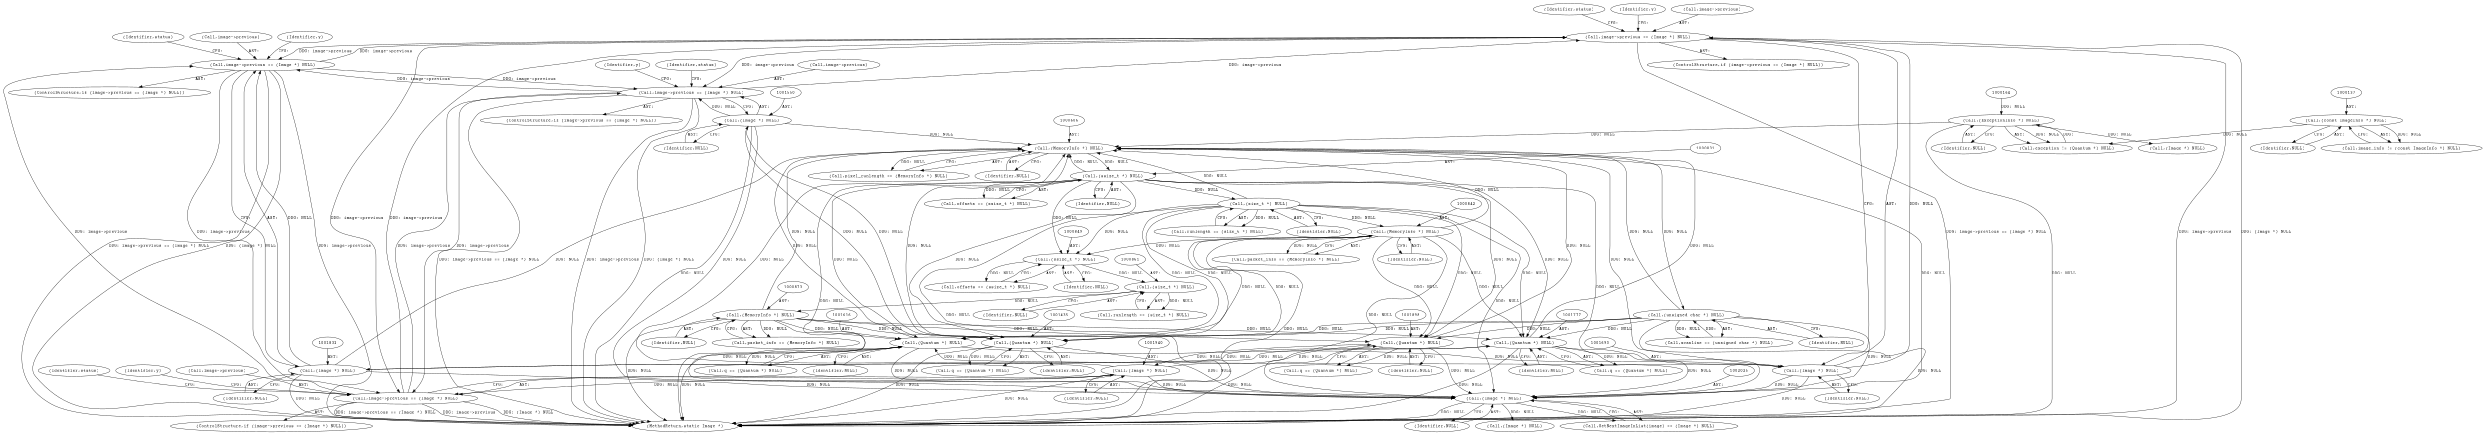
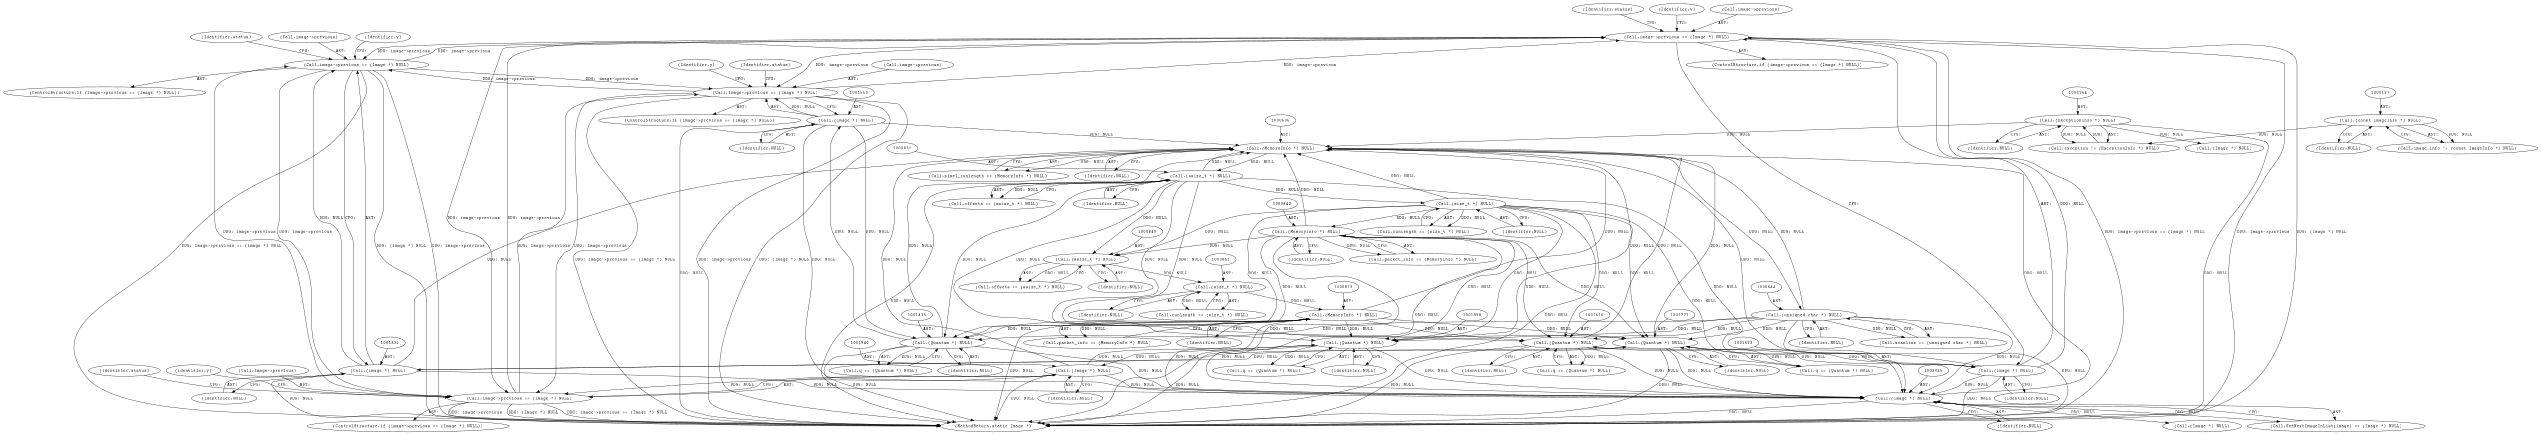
  digraph {
    fontname="Courier Prime"
    node [fontname="Courier Prime"]
    edge [fontname="Courier Prime"]
    n1 [label="(Call,image->previous == (Image *) NULL)"]
    n2 [label="(Call,image->previous == (Image *) NULL)"]
    n3 [label="(Call,image->previous == (Image *) NULL)"]
    n4 [label="(Call,image->previous == (Image *) NULL)"]
    n5 [label="(Call,(Image *) NULL)"]
    n6 [label="(MethodReturn,static Image *)"]
    n7 [label="(ControlStructure,if (image->previous == (Image *) NULL))"]
    n8 [label="(Call,(Image *) NULL)"]
    n9 [label="(ControlStructure,if (image->previous == (Image *) NULL))"]
    n10 [label="(Call,(Image *) NULL)"]
    n11 [label="(ControlStructure,if (image->previous == (Image *) NULL))"]
    n12 [label="(Call,(Image *) NULL)"]
    n13 [label="(ControlStructure,if (image->previous == (Image *) NULL))"]
    n14 [label="(Call,(MemoryInfo *) NULL)"]
    n15 [label="(Call,(Image *) NULL)"]
    n16 [label="(Call,(Quantum *) NULL)"]
    n17 [label="(Identifier,NULL)"]
    n18 [label="(Call,(Quantum *) NULL)"]
    n19 [label="(Identifier,NULL)"]
    n20 [label="(Call,(Quantum *) NULL)"]
    n21 [label="(Identifier,NULL)"]
    n22 [label="(Call,(Quantum *) NULL)"]
    n23 [label="(Identifier,NULL)"]
    n24 [label="(Call,q == (Quantum *) NULL)"]
    n25 [label="(Identifier,NULL)"]
    n26 [label="(Call,(ssize_t *) NULL)"]
    n27 [label="(Call,(unsigned char *) NULL)"]
    n28 [label="(Call,pixel_runlength == (MemoryInfo *) NULL)"]
    n29 [label="(Identifier,NULL)"]
    n30 [label="(Identifier,NULL)"]
    n31 [label="(Call,(Image *) NULL)"]
    n32 [label="(Call,GetNextImageInList(image) == (Image *) NULL)"]
    n33 [label="(Call,(size_t *) NULL)"]
    n34 [label="(Call,(MemoryInfo *) NULL)"]
    n35 [label="(Call,(ssize_t *) NULL)"]
    n36 [label="(Call,runlength == (size_t *) NULL)"]
    n37 [label="(Identifier,NULL)"]
    n38 [label="(Identifier,NULL)"]
    n39 [label="(Call,q == (Quantum *) NULL)"]
    n40 [label="(Identifier,NULL)"]
    n41 [label="(Call,packet_info == (MemoryInfo *) NULL)"]
    n42 [label="(Call,(size_t *) NULL)"]
    n43 [label="(Call,offsets == (ssize_t *) NULL)"]
    n44 [label="(Identifier,NULL)"]
    n45 [label="(Identifier,NULL)"]
    n46 [label="(Call,q == (Quantum *) NULL)"]
    n47 [label="(Identifier,NULL)"]
    n48 [label="(Call,q == (Quantum *) NULL)"]
    n49 [label="(Identifier,NULL)"]
    n50 [label="(Call,offsets == (ssize_t *) NULL)"]
    n51 [label="(Call,scanline == (unsigned char *) NULL)"]
    n52 [label="(Identifier,NULL)"]
    n53 [label="(Call,(MemoryInfo *) NULL)"]
    n54 [label="(Identifier,NULL)"]
    n55 [label="(Call,packet_info == (MemoryInfo *) NULL)"]
    n56 [label="(Identifier,NULL)"]
    n57 [label="(Call,runlength == (size_t *) NULL)"]
    n58 [label="(Call,(ExceptionInfo *) NULL)"]
-   n59 [label="(Call,exception != (Quantum *) NULL)"]
+   n59 [label="(Call,exception != (ExceptionInfo *) NULL)"]
    n60 [label="(Call,(Image *) NULL)"]
    n61 [label="(Identifier,NULL)"]
    n62 [label="(Call,(const ImageInfo *) NULL)"]
    n63 [label="(Identifier,NULL)"]
    n64 [label="(Call,image_info != (const ImageInfo *) NULL)"]
    n65 [label="(Identifier,status)"]
    n66 [label="(Identifier,status)"]
    n67 [label="(Identifier,status)"]
    n68 [label="(Identifier,y)"]
    n69 [label="(Call,image->previous)"]
    n70 [label="(Call,image->previous)"]
    n71 [label="(Identifier,y)"]
    n72 [label="(Identifier,y)"]
    n73 [label="(Identifier,y)"]
    n74 [label="(Call,image->previous)"]
    n75 [label="(Call,image->previous)"]
    n76 [label="(Identifier,status)"]
    1001940
    1001898
    1000831
    1000606
    1001435
    1000842
    1000873
    1000861
    1000849
    1001550
+   1000644
    1001777
    1001832
    1001616
    1001693
    1000164
    1000137
    1002025
    n1 -> n2 [label="DDG: image->previous"]
    n1 -> n3 [label="DDG: image->previous"]
    n1 -> n4 [label="DDG: image->previous"]
    n1 -> n5 [label="CFG: "]
    n1 -> n6 [label="DDG: image->previous == (Image *) NULL"]
    n1 -> n6 [label="DDG: image->previous"]
    n1 -> n6 [label="DDG: (Image *) NULL"]
    n1 -> n7 [label="AST: "]
    n2 -> n1 [label="DDG: image->previous"]
    n2 -> n3 [label="DDG: image->previous"]
    n2 -> n4 [label="DDG: image->previous"]
    n2 -> n6 [label="DDG: (Image *) NULL"]
    n2 -> n6 [label="DDG: image->previous"]
    n2 -> n6 [label="DDG: image->previous == (Image *) NULL"]
    n2 -> n8 [label="CFG: "]
    n2 -> n9 [label="AST: "]
    n3 -> n1 [label="DDG: image->previous"]
    n3 -> n2 [label="DDG: image->previous"]
    n3 -> n4 [label="DDG: image->previous"]
    n3 -> n6 [label="DDG: image->previous == (Image *) NULL"]
    n3 -> n6 [label="DDG: (Image *) NULL"]
    n3 -> n6 [label="DDG: image->previous"]
    n3 -> n10 [label="CFG: "]
    n3 -> n11 [label="AST: "]
    n4 -> n1 [label="DDG: image->previous"]
    n4 -> n2 [label="DDG: image->previous"]
    n4 -> n3 [label="DDG: image->previous"]
    n4 -> n6 [label="DDG: image->previous == (Image *) NULL"]
    n4 -> n6 [label="DDG: image->previous"]
    n4 -> n6 [label="DDG: (Image *) NULL"]
    n4 -> n12 [label="CFG: "]
    n4 -> n13 [label="AST: "]
    n5 -> n1 [label="AST: "]
    n5 -> n1 [label="DDG: NULL"]
    n5 -> n6 [label="DDG: NULL"]
    n5 -> n14 [label="DDG: NULL"]
    n5 -> n15 [label="DDG: NULL"]
    n5 -> n16 [label="DDG: NULL"]
    n5 -> n17 [label="CFG: "]
    n8 -> n2 [label="AST: "]
    n8 -> n2 [label="DDG: NULL"]
    n8 -> n6 [label="DDG: NULL"]
    n8 -> n14 [label="DDG: NULL"]
    n8 -> n15 [label="DDG: NULL"]
    n8 -> n18 [label="DDG: NULL"]
    n8 -> n19 [label="CFG: "]
    n10 -> n3 [label="AST: "]
    n10 -> n3 [label="DDG: NULL"]
    n10 -> n6 [label="DDG: NULL"]
    n10 -> n14 [label="DDG: NULL"]
    n10 -> n15 [label="DDG: NULL"]
    n10 -> n20 [label="DDG: NULL"]
    n10 -> n21 [label="CFG: "]
    n12 -> n4 [label="AST: "]
    n12 -> n4 [label="DDG: NULL"]
    n12 -> n6 [label="DDG: NULL"]
    n12 -> n14 [label="DDG: NULL"]
    n12 -> n15 [label="DDG: NULL"]
    n12 -> n22 [label="DDG: NULL"]
    n12 -> n23 [label="CFG: "]
    n14 -> n26 [label="DDG: NULL"]
    n14 -> n27 [label="DDG: NULL"]
    n14 -> n28 [label="AST: "]
    n14 -> n28 [label="DDG: NULL"]
    n14 -> n29 [label="CFG: "]
    n15 -> n6 [label="DDG: NULL"]
    n15 -> n14 [label="DDG: NULL"]
    n15 -> n30 [label="CFG: "]
    n15 -> n31 [label="DDG: NULL"]
    n15 -> n32 [label="AST: "]
    n15 -> n32 [label="DDG: NULL"]
    n16 -> n5 [label="DDG: NULL"]
    n16 -> n6 [label="DDG: NULL"]
    n16 -> n14 [label="DDG: NULL"]
    n16 -> n15 [label="DDG: NULL"]
    n16 -> n47 [label="CFG: "]
    n16 -> n48 [label="AST: "]
    n16 -> n48 [label="DDG: NULL"]
    n17 -> n5 [label="AST: "]
    n18 -> n6 [label="DDG: NULL"]
    n18 -> n8 [label="DDG: NULL"]
    n18 -> n14 [label="DDG: NULL"]
    n18 -> n15 [label="DDG: NULL"]
    n18 -> n45 [label="CFG: "]
    n18 -> n46 [label="AST: "]
    n18 -> n46 [label="DDG: NULL"]
    n19 -> n8 [label="AST: "]
    n20 -> n6 [label="DDG: NULL"]
    n20 -> n10 [label="DDG: NULL"]
    n20 -> n14 [label="DDG: NULL"]
    n20 -> n15 [label="DDG: NULL"]
    n20 -> n38 [label="CFG: "]
    n20 -> n39 [label="AST: "]
    n20 -> n39 [label="DDG: NULL"]
    n21 -> n10 [label="AST: "]
    n22 -> n6 [label="DDG: NULL"]
    n22 -> n12 [label="DDG: NULL"]
    n22 -> n14 [label="DDG: NULL"]
    n22 -> n15 [label="DDG: NULL"]
    n22 -> n24 [label="AST: "]
    n22 -> n24 [label="DDG: NULL"]
    n22 -> n25 [label="CFG: "]
    n23 -> n12 [label="AST: "]
    n24 -> n22 [label="CFG: "]
    n25 -> n22 [label="AST: "]
    n26 -> n6 [label="DDG: NULL"]
    n26 -> n14 [label="DDG: NULL"]
    n26 -> n15 [label="DDG: NULL"]
    n26 -> n16 [label="DDG: NULL"]
    n26 -> n18 [label="DDG: NULL"]
    n26 -> n20 [label="DDG: NULL"]
    n26 -> n22 [label="DDG: NULL"]
    n26 -> n33 [label="DDG: NULL"]
    n26 -> n35 [label="DDG: NULL"]
    n26 -> n49 [label="CFG: "]
    n26 -> n50 [label="AST: "]
    n26 -> n50 [label="DDG: NULL"]
    n27 -> n6 [label="DDG: NULL"]
    n27 -> n14 [label="DDG: NULL"]
    n27 -> n15 [label="DDG: NULL"]
    n27 -> n16 [label="DDG: NULL"]
    n27 -> n18 [label="DDG: NULL"]
    n27 -> n20 [label="DDG: NULL"]
    n27 -> n22 [label="DDG: NULL"]
    n27 -> n51 [label="AST: "]
    n27 -> n51 [label="DDG: NULL"]
    n27 -> n52 [label="CFG: "]
    n28 -> n14 [label="CFG: "]
    n29 -> n14 [label="AST: "]
    n30 -> n15 [label="AST: "]
    n32 -> n15 [label="CFG: "]
    n33 -> n6 [label="DDG: NULL"]
    n33 -> n14 [label="DDG: NULL"]
    n33 -> n15 [label="DDG: NULL"]
    n33 -> n16 [label="DDG: NULL"]
    n33 -> n18 [label="DDG: NULL"]
    n33 -> n20 [label="DDG: NULL"]
    n33 -> n22 [label="DDG: NULL"]
    n33 -> n34 [label="DDG: NULL"]
    n33 -> n35 [label="DDG: NULL"]
    n33 -> n36 [label="AST: "]
    n33 -> n36 [label="DDG: NULL"]
    n33 -> n37 [label="CFG: "]
    n34 -> n6 [label="DDG: NULL"]
    n34 -> n14 [label="DDG: NULL"]
    n34 -> n15 [label="DDG: NULL"]
    n34 -> n16 [label="DDG: NULL"]
    n34 -> n18 [label="DDG: NULL"]
    n34 -> n20 [label="DDG: NULL"]
    n34 -> n22 [label="DDG: NULL"]
    n34 -> n35 [label="DDG: NULL"]
    n34 -> n40 [label="CFG: "]
    n34 -> n41 [label="AST: "]
    n34 -> n41 [label="DDG: NULL"]
    n35 -> n42 [label="DDG: NULL"]
    n35 -> n43 [label="AST: "]
    n35 -> n43 [label="DDG: NULL"]
    n35 -> n44 [label="CFG: "]
    n36 -> n33 [label="CFG: "]
    n37 -> n33 [label="AST: "]
    n38 -> n20 [label="AST: "]
    n39 -> n20 [label="CFG: "]
    n40 -> n34 [label="AST: "]
    n41 -> n34 [label="CFG: "]
    n42 -> n53 [label="DDG: NULL"]
    n42 -> n56 [label="CFG: "]
    n42 -> n57 [label="AST: "]
    n42 -> n57 [label="DDG: NULL"]
    n43 -> n35 [label="CFG: "]
    n44 -> n35 [label="AST: "]
    n45 -> n18 [label="AST: "]
    n46 -> n18 [label="CFG: "]
    n47 -> n16 [label="AST: "]
    n48 -> n16 [label="CFG: "]
    n49 -> n26 [label="AST: "]
    n50 -> n26 [label="CFG: "]
-   n51 -> n27 [label="DDG: "]
+   n51 -> n27 [label="CFG: "]
    n52 -> n27 [label="AST: "]
    n53 -> n6 [label="DDG: NULL"]
    n53 -> n14 [label="DDG: NULL"]
    n53 -> n15 [label="DDG: NULL"]
    n53 -> n16 [label="DDG: NULL"]
    n53 -> n18 [label="DDG: NULL"]
    n53 -> n20 [label="DDG: NULL"]
    n53 -> n22 [label="DDG: NULL"]
    n53 -> n54 [label="CFG: "]
    n53 -> n55 [label="AST: "]
    n53 -> n55 [label="DDG: NULL"]
    n54 -> n53 [label="AST: "]
    n55 -> n53 [label="CFG: "]
    n56 -> n42 [label="AST: "]
    n57 -> n42 [label="CFG: "]
    n58 -> n6 [label="DDG: NULL"]
    n58 -> n14 [label="DDG: NULL"]
    n58 -> n59 [label="AST: "]
    n58 -> n59 [label="DDG: NULL"]
    n58 -> n60 [label="DDG: NULL"]
    n58 -> n61 [label="CFG: "]
    n59 -> n58 [label="DDG: "]
    n61 -> n58 [label="AST: "]
    n62 -> n59 [label="DDG: NULL"]
    n62 -> n63 [label="CFG: "]
    n62 -> n64 [label="AST: "]
    n62 -> n64 [label="DDG: NULL"]
    n63 -> n62 [label="AST: "]
    n64 -> n62 [label="CFG: "]
    n65 -> n1 [label="CFG: "]
    n66 -> n2 [label="CFG: "]
    n67 -> n4 [label="CFG: "]
    n68 -> n4 [label="CFG: "]
    n69 -> n3 [label="AST: "]
    n70 -> n2 [label="AST: "]
    n71 -> n2 [label="CFG: "]
    n72 -> n1 [label="CFG: "]
    n73 -> n3 [label="CFG: "]
    n74 -> n4 [label="AST: "]
    n75 -> n1 [label="AST: "]
    n76 -> n3 [label="CFG: "]
    1001940 -> n12 [label="AST: "]
    1001898 -> n22 [label="AST: "]
    1000831 -> n26 [label="AST: "]
    1000606 -> n14 [label="AST: "]
    1001435 -> n20 [label="AST: "]
    1000842 -> n34 [label="AST: "]
    1000873 -> n53 [label="AST: "]
    1000861 -> n42 [label="AST: "]
    1000849 -> n35 [label="AST: "]
    1001550 -> n10 [label="AST: "]
+   1000644 -> n27 [label="AST: "]
    1001777 -> n18 [label="AST: "]
    1001832 -> n8 [label="AST: "]
    1001616 -> n16 [label="AST: "]
    1001693 -> n5 [label="AST: "]
-   1000164 -> n58 [label="DDG: NULL"]
+   1000164 -> n58 [label="AST: "]
    1000137 -> n62 [label="AST: "]
    1002025 -> n15 [label="AST: "]
  }
